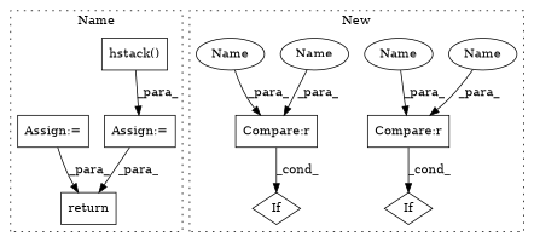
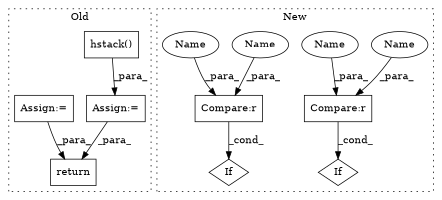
  digraph {
    node [a=87 l=3 s=8119 shape=box]
    n1 [a=75 l="10,1" label="hstack()" s="7490,7515"]
    n2 [a=68 label="Assign:=" s=7487]
    n3 [a=93 l=7 label=return s=8270]
    n4 [a=68 label="Assign:=" s=7433]
    n5 [a=96 label=If s=8116 shape=diamond]
    n6 [a=40 l=13 label="Compare:r"]
    n7 [a=40 l=13 label="Compare:r" s=9025]
    n8 [a=96 label=If s=9022 shape=diamond]
    n9 [l=4 label=Name s=8128 shape=ellipse]
    n10 [l=4 label=Name s=9034 shape=ellipse]
    n11 [l=1 label=Name shape=ellipse]
    n12 [l=1 label=Name s=9025 shape=ellipse]
    subgraph cluster_1 {
-     label=Name
+     label=Old
      style=dotted
      n1
      n2
      n3
      n4
    }
    subgraph cluster_2 {
      label=New
      style=dotted
      n5
      n6
      n7
      n8
      n9
      n10
      n11
      n12
    }
    n1 -> n2 [label=_para_]
    n2 -> n3 [label=_para_]
    n4 -> n3 [label=_para_]
    n6 -> n5 [label=_cond_]
    n7 -> n8 [label=_cond_]
    n9 -> n6 [label=_para_]
    n10 -> n7 [label=_para_]
    n11 -> n6 [label=_para_]
    n12 -> n7 [label=_para_]
  }
